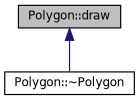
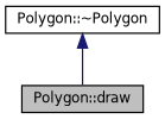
  digraph {
    rankdir=TB
    node [color=black fontname=Helvetica fontsize=10 shape=record style=filled]
    n1 [fillcolor=grey75 fontcolor=black height=0.2 label="Polygon::draw" width=0.4]
    n2 [fillcolor=white height=0.2 label="Polygon::~Polygon" width=0.4]
-   n1 -> n2 [color=midnightblue dir=back fontname=Helvetica fontsize=10 labelfontname=Helvetica labelfontsize=10 style=solid]
+   n2 -> n1 [color=midnightblue dir=back fontname=Helvetica fontsize=10 labelfontname=Helvetica labelfontsize=10 style=solid]
  }
